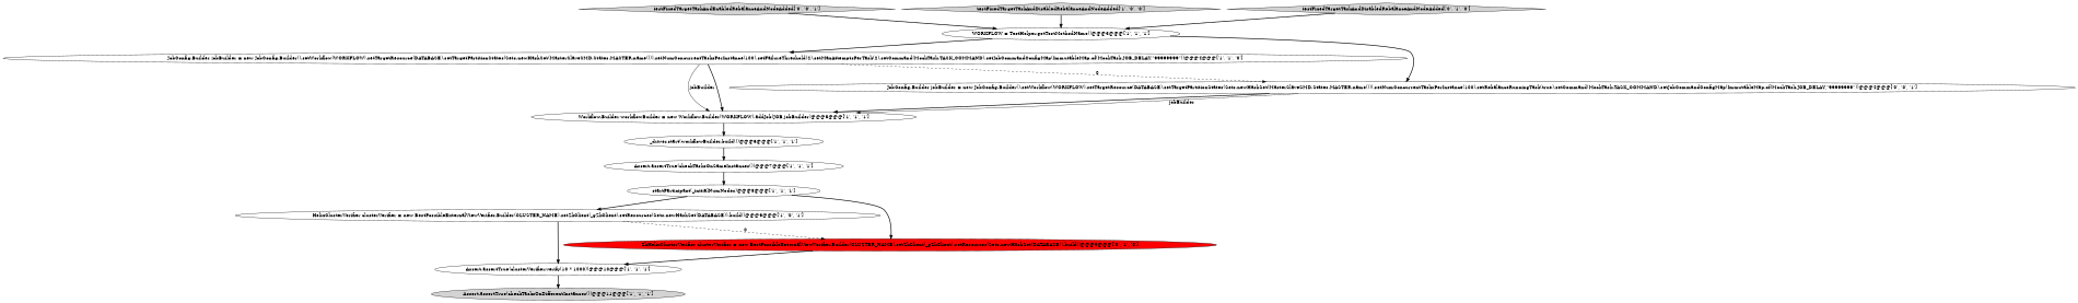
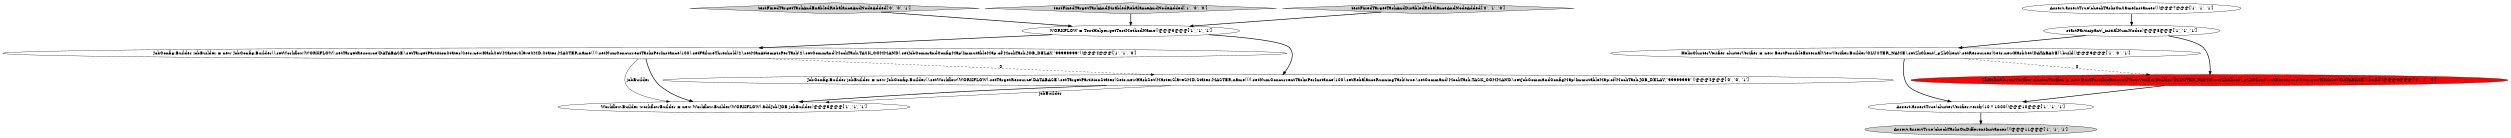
  digraph {
    node [fillcolor=white shape=ellipse style=filled]
    edge [style=bold]
    n1 [label="Workflow.Builder workflowBuilder = new Workflow.Builder(WORKFLOW).addJob(JOB,jobBuilder)@@@5@@@['1', '1', '1']"]
-   n2 [label="_driver.start(workflowBuilder.build())@@@6@@@['1', '1', '1']"]
    n3 [fillcolor=lightgray label="testFixedTargetTaskAndEnabledRebalanceAndNodeAdded['0', '0', '1']" shape=diamond]
    n4 [label="WORKFLOW = TestHelper.getTestMethodName()@@@3@@@['1', '1', '1']"]
    n5 [label="Assert.assertTrue(clusterVerifier.verify(10 * 1000))@@@10@@@['1', '1', '1']"]
    n6 [fillcolor=lightgray label="Assert.assertTrue(checkTasksOnDifferentInstances())@@@11@@@['1', '1', '1']"]
    n7 [label="Assert.assertTrue(checkTasksOnSameInstances())@@@7@@@['1', '1', '1']"]
    n8 [label="startParticipant(_initialNumNodes)@@@8@@@['1', '1', '1']"]
    n9 [label="JobConfig.Builder jobBuilder = new JobConfig.Builder().setWorkflow(WORKFLOW).setTargetResource(DATABASE).setTargetPartitionStates(Sets.newHashSet(MasterSlaveSMD.States.MASTER.name())).setNumConcurrentTasksPerInstance(100).setFailureThreshold(2).setMaxAttemptsPerTask(2).setCommand(MockTask.TASK_COMMAND).setJobCommandConfigMap(ImmutableMap.of(MockTask.JOB_DELAY,\"99999999\"))@@@4@@@['1', '1', '0']"]
    n10 [label="JobConfig.Builder jobBuilder = new JobConfig.Builder().setWorkflow(WORKFLOW).setTargetResource(DATABASE).setTargetPartitionStates(Sets.newHashSet(MasterSlaveSMD.States.MASTER.name())).setNumConcurrentTasksPerInstance(100).setRebalanceRunningTask(true).setCommand(MockTask.TASK_COMMAND).setJobCommandConfigMap(ImmutableMap.of(MockTask.JOB_DELAY,\"99999999\"))@@@4@@@['0', '0', '1']"]
    n11 [fillcolor=lightgray label="testFixedTargetTaskAndDisabledRebalanceAndNodeAdded['1', '0', '0']" shape=diamond]
    n12 [fillcolor=lightgray label="testFixedTargetTaskAndDisabledRebalanceAndNodeAdded['0', '1', '0']" shape=diamond]
    n13 [label="HelixClusterVerifier clusterVerifier = new BestPossibleExternalViewVerifier.Builder(CLUSTER_NAME).setZkClient(_gZkClient).setResources(Sets.newHashSet(DATABASE)).build()@@@9@@@['1', '0', '1']"]
    n14 [fillcolor=red label="ZkHelixClusterVerifier clusterVerifier = new BestPossibleExternalViewVerifier.Builder(CLUSTER_NAME).setZkClient(_gZkClient).setResources(Sets.newHashSet(DATABASE)).build()@@@9@@@['0', '1', '0']"]
-   n1 -> n2
-   n2 -> n7
    n3 -> n4
    n4 -> n9
    n4 -> n10
    n5 -> n6
    n7 -> n8
    n8 -> n13
    n8 -> n14
    n9 -> n1 [label=jobBuilder style=solid]
    n9 -> n1
    n9 -> n10 [label=0 style=dashed]
    n10 -> n1
    n10 -> n1 [label=jobBuilder style=solid]
    n11 -> n4
    n12 -> n4
    n13 -> n5
    n13 -> n14 [label=0 style=dashed]
    n14 -> n5
  }
